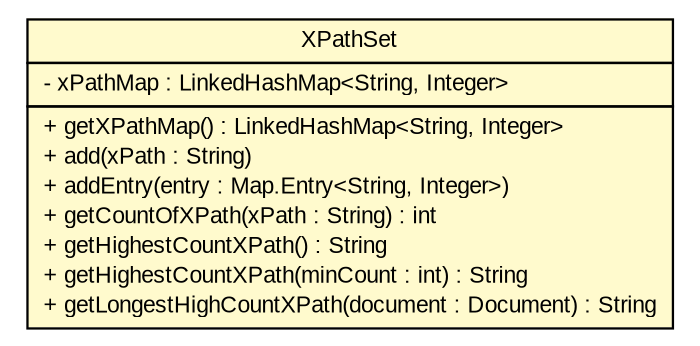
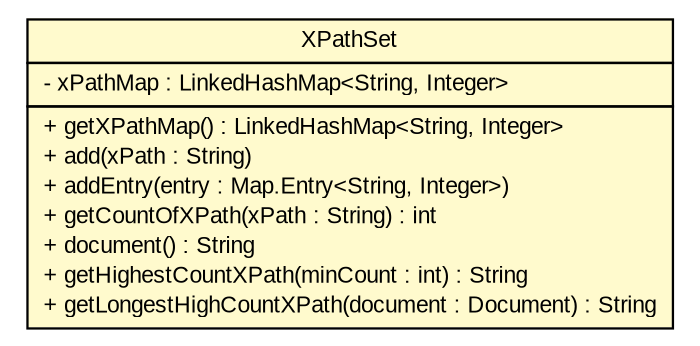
  digraph {
    nodesep=0.25
    ranksep=0.5
-   n1 [fontcolor=black fontname=arial fontsize=10.0 label=<<table title="tud.iir.extraction.XPathSet" border="0" cellborder="1" cellspacing="0" cellpadding="2" port="p" bgcolor="lemonChiffon" href="./XPathSet.html"> 		<tr><td><table border="0" cellspacing="0" cellpadding="1"> <tr><td align="center" balign="center"> XPathSet </td></tr> 		</table></td></tr> 		<tr><td><table border="0" cellspacing="0" cellpadding="1"> <tr><td align="left" balign="left"> - xPathMap : LinkedHashMap&lt;String, Integer&gt; </td></tr> 		</table></td></tr> 		<tr><td><table border="0" cellspacing="0" cellpadding="1"> <tr><td align="left" balign="left"> + getXPathMap() : LinkedHashMap&lt;String, Integer&gt; </td></tr> <tr><td align="left" balign="left"> + add(xPath : String) </td></tr> <tr><td align="left" balign="left"> + addEntry(entry : Map.Entry&lt;String, Integer&gt;) </td></tr> <tr><td align="left" balign="left"> + getCountOfXPath(xPath : String) : int </td></tr> <tr><td align="left" balign="left"> + getHighestCountXPath() : String </td></tr> <tr><td align="left" balign="left"> + getHighestCountXPath(minCount : int) : String </td></tr> <tr><td align="left" balign="left"> + getLongestHighCountXPath(document : Document) : String </td></tr> 		</table></td></tr> 		</table>> shape=plaintext]
+   n1 [fontcolor=black fontname=arial fontsize=10.0 label=<<table title="tud.iir.extraction.XPathSet" border="0" cellborder="1" cellspacing="0" cellpadding="2" port="p" bgcolor="lemonChiffon" href="./XPathSet.html"> 		<tr><td><table border="0" cellspacing="0" cellpadding="1"> <tr><td align="center" balign="center"> XPathSet </td></tr> 		</table></td></tr> 		<tr><td><table border="0" cellspacing="0" cellpadding="1"> <tr><td align="left" balign="left"> - xPathMap : LinkedHashMap&lt;String, Integer&gt; </td></tr> 		</table></td></tr> 		<tr><td><table border="0" cellspacing="0" cellpadding="1"> <tr><td align="left" balign="left"> + getXPathMap() : LinkedHashMap&lt;String, Integer&gt; </td></tr> <tr><td align="left" balign="left"> + add(xPath : String) </td></tr> <tr><td align="left" balign="left"> + addEntry(entry : Map.Entry&lt;String, Integer&gt;) </td></tr> <tr><td align="left" balign="left"> + getCountOfXPath(xPath : String) : int </td></tr> <tr><td align="left" balign="left"> + document() : String </td></tr> <tr><td align="left" balign="left"> + getHighestCountXPath(minCount : int) : String </td></tr> <tr><td align="left" balign="left"> + getLongestHighCountXPath(document : Document) : String </td></tr> 		</table></td></tr> 		</table>> shape=plaintext]
  }
